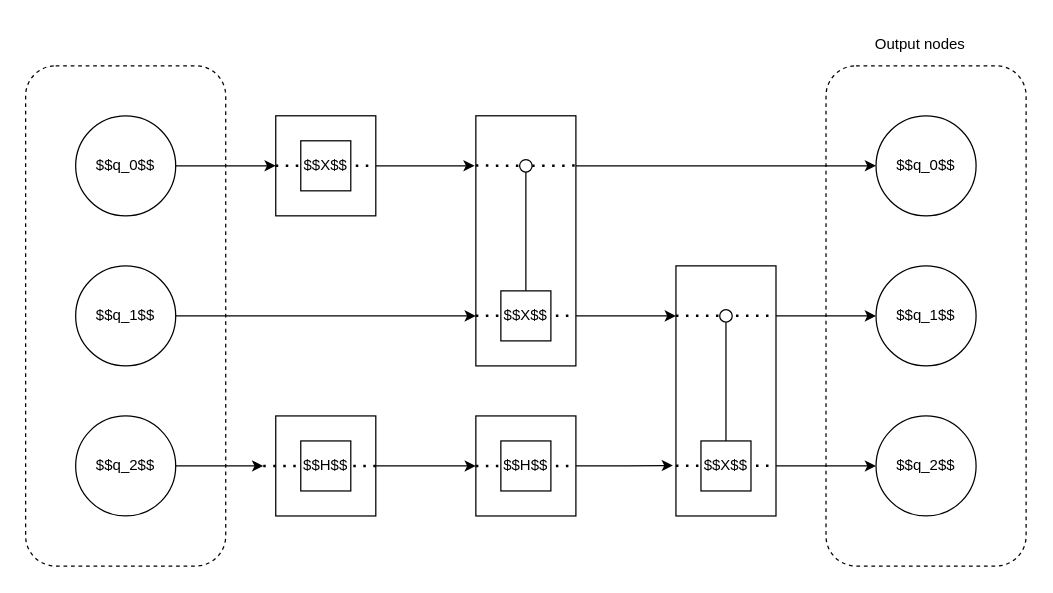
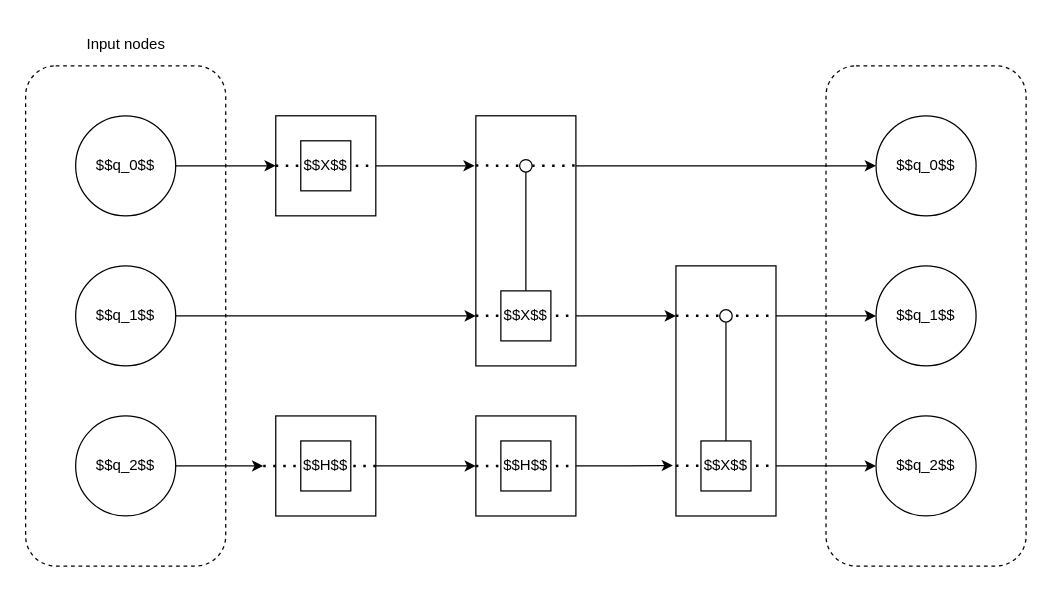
  <mxCell id="0" />
  <mxCell id="1" parent="0" />
  <mxCell id="2" value="" style="rounded=1;whiteSpace=wrap;html=1;dashed=1;" vertex="1" parent="1"><mxGeometry x="660" y="52" width="160" height="400" as="geometry" /></mxCell>
  <mxCell id="3" value="" style="rounded=1;whiteSpace=wrap;html=1;dashed=1;" vertex="1" parent="1"><mxGeometry y="52" width="160" height="400" as="geometry" x="20" /></mxCell>
  <mxCell id="4" style="edgeStyle=orthogonalEdgeStyle;rounded=0;orthogonalLoop=1;jettySize=auto;html=1;entryX=0;entryY=0.5;entryDx=0;entryDy=0;" edge="1" parent="1" source="5" target="10"><mxGeometry relative="1" as="geometry" /></mxCell>
  <mxCell id="5" value="$$q_0$$" style="ellipse;whiteSpace=wrap;html=1;" vertex="1" parent="1"><mxGeometry x="60" y="92" width="80" height="80" as="geometry" /></mxCell>
  <mxCell id="6" style="edgeStyle=orthogonalEdgeStyle;rounded=0;orthogonalLoop=1;jettySize=auto;html=1;" edge="1" parent="1" source="7"><mxGeometry relative="1" as="geometry"><mxPoint x="380" y="252" as="targetPoint" /></mxGeometry></mxCell>
  <mxCell id="7" value="$$q_1$$" style="ellipse;whiteSpace=wrap;html=1;" vertex="1" parent="1"><mxGeometry x="60" y="212" width="80" height="80" as="geometry" /></mxCell>
  <mxCell id="8" style="edgeStyle=orthogonalEdgeStyle;rounded=0;orthogonalLoop=1;jettySize=auto;html=1;" edge="1" parent="1" source="9"><mxGeometry relative="1" as="geometry"><mxPoint x="210" y="372" as="targetPoint" /></mxGeometry></mxCell>
  <mxCell id="9" value="$$q_2$$" style="ellipse;whiteSpace=wrap;html=1;" vertex="1" parent="1"><mxGeometry x="60" y="332" width="80" height="80" as="geometry" /></mxCell>
  <mxCell id="10" value="" style="rounded=0;whiteSpace=wrap;html=1;" vertex="1" parent="1"><mxGeometry x="220" y="92" width="80" height="80" as="geometry" /></mxCell>
  <mxCell id="11" style="edgeStyle=orthogonalEdgeStyle;rounded=0;orthogonalLoop=1;jettySize=auto;html=1;entryX=0;entryY=0.5;entryDx=0;entryDy=0;" edge="1" parent="1" source="13" target="17"><mxGeometry relative="1" as="geometry"><Array as="points"><mxPoint x="520" y="132" /><mxPoint x="520" y="132" /></Array></mxGeometry></mxCell>
  <mxCell id="12" style="edgeStyle=orthogonalEdgeStyle;rounded=0;orthogonalLoop=1;jettySize=auto;html=1;" edge="1" parent="1" source="13"><mxGeometry relative="1" as="geometry"><mxPoint x="540" y="252" as="targetPoint" /><Array as="points"><mxPoint x="520" y="252" /><mxPoint x="520" y="252" /></Array></mxGeometry></mxCell>
  <mxCell id="13" value="" style="rounded=0;whiteSpace=wrap;html=1;" vertex="1" parent="1"><mxGeometry x="380" y="92" width="80" height="200" as="geometry" /></mxCell>
  <mxCell id="14" style="edgeStyle=orthogonalEdgeStyle;rounded=0;orthogonalLoop=1;jettySize=auto;html=1;entryX=0;entryY=0.5;entryDx=0;entryDy=0;" edge="1" parent="1" source="16" target="18"><mxGeometry relative="1" as="geometry"><Array as="points"><mxPoint x="640" y="252" /><mxPoint x="640" y="252" /></Array></mxGeometry></mxCell>
  <mxCell id="15" style="edgeStyle=orthogonalEdgeStyle;rounded=0;orthogonalLoop=1;jettySize=auto;html=1;entryX=0;entryY=0.5;entryDx=0;entryDy=0;" edge="1" parent="1" source="16" target="19"><mxGeometry relative="1" as="geometry"><Array as="points"><mxPoint x="640" y="372" /><mxPoint x="640" y="372" /></Array></mxGeometry></mxCell>
  <mxCell id="16" value="" style="rounded=0;whiteSpace=wrap;html=1;" vertex="1" parent="1"><mxGeometry x="540" y="212" width="80" height="200" as="geometry" /></mxCell>
  <mxCell id="17" value="$$q_0$$" style="ellipse;whiteSpace=wrap;html=1;" vertex="1" parent="1"><mxGeometry x="700" y="92" width="80" height="80" as="geometry" /></mxCell>
  <mxCell id="18" value="$$q_1$$" style="ellipse;whiteSpace=wrap;html=1;" vertex="1" parent="1"><mxGeometry x="700" y="212" width="80" height="80" as="geometry" /></mxCell>
  <mxCell id="19" value="$$q_2$$" style="ellipse;whiteSpace=wrap;html=1;" vertex="1" parent="1"><mxGeometry x="700" y="332" width="80" height="80" as="geometry" /></mxCell>
  <mxCell id="20" style="edgeStyle=orthogonalEdgeStyle;rounded=0;orthogonalLoop=1;jettySize=auto;html=1;entryX=-0.012;entryY=0.2;entryDx=0;entryDy=0;entryPerimeter=0;" edge="1" parent="1" source="10" target="13"><mxGeometry relative="1" as="geometry" /></mxCell>
  <mxCell id="21" value="" style="endArrow=none;dashed=1;html=1;dashPattern=1 3;strokeWidth=2;rounded=0;entryX=1;entryY=0.5;entryDx=0;entryDy=0;" edge="1" parent="1" target="10"><mxGeometry width="50" height="50" relative="1" as="geometry"><mxPoint x="220" y="132" as="sourcePoint" /><mxPoint x="270" y="82" as="targetPoint" /></mxGeometry></mxCell>
  <mxCell id="22" value="" style="endArrow=none;dashed=1;html=1;dashPattern=1 3;strokeWidth=2;rounded=0;entryX=1;entryY=0.5;entryDx=0;entryDy=0;" edge="1" parent="1" source="39"><mxGeometry width="50" height="50" relative="1" as="geometry"><mxPoint x="380" y="131.8" as="sourcePoint" /><mxPoint x="460" y="131.8" as="targetPoint" /></mxGeometry></mxCell>
  <mxCell id="23" value="" style="endArrow=none;dashed=1;html=1;dashPattern=1 3;strokeWidth=2;rounded=0;entryX=1;entryY=0.5;entryDx=0;entryDy=0;" edge="1" parent="1"><mxGeometry width="50" height="50" relative="1" as="geometry"><mxPoint x="380" y="251.8" as="sourcePoint" /><mxPoint x="460" y="251.8" as="targetPoint" /></mxGeometry></mxCell>
  <mxCell id="24" value="" style="endArrow=none;dashed=1;html=1;dashPattern=1 3;strokeWidth=2;rounded=0;entryX=1;entryY=0.5;entryDx=0;entryDy=0;" edge="1" parent="1"><mxGeometry width="50" height="50" relative="1" as="geometry"><mxPoint x="540" y="251.8" as="sourcePoint" /><mxPoint x="620" y="251.8" as="targetPoint" /></mxGeometry></mxCell>
  <mxCell id="25" style="edgeStyle=orthogonalEdgeStyle;rounded=0;orthogonalLoop=1;jettySize=auto;html=1;" edge="1" parent="1" source="26"><mxGeometry relative="1" as="geometry"><mxPoint x="380" y="372" as="targetPoint" /></mxGeometry></mxCell>
  <mxCell id="26" value="" style="rounded=0;whiteSpace=wrap;html=1;" vertex="1" parent="1"><mxGeometry x="220" y="332" width="80" height="80" as="geometry" /></mxCell>
  <mxCell id="27" value="" style="endArrow=none;dashed=1;html=1;dashPattern=1 3;strokeWidth=2;rounded=0;entryX=1;entryY=0.5;entryDx=0;entryDy=0;" edge="1" parent="1" target="26"><mxGeometry width="50" height="50" relative="1" as="geometry"><mxPoint x="210" y="372" as="sourcePoint" /><mxPoint x="260" y="322" as="targetPoint" /></mxGeometry></mxCell>
  <mxCell id="28" value="" style="rounded=0;whiteSpace=wrap;html=1;" vertex="1" parent="1"><mxGeometry x="380" y="332" width="80" height="80" as="geometry" /></mxCell>
  <mxCell id="29" value="" style="endArrow=none;dashed=1;html=1;dashPattern=1 3;strokeWidth=2;rounded=0;entryX=1;entryY=0.5;entryDx=0;entryDy=0;" edge="1" parent="1" target="28"><mxGeometry width="50" height="50" relative="1" as="geometry"><mxPoint x="380" y="372" as="sourcePoint" /><mxPoint x="430" y="322" as="targetPoint" /></mxGeometry></mxCell>
  <mxCell id="30" style="edgeStyle=orthogonalEdgeStyle;rounded=0;orthogonalLoop=1;jettySize=auto;html=1;entryX=-0.03;entryY=0.798;entryDx=0;entryDy=0;entryPerimeter=0;" edge="1" parent="1" source="28" target="16"><mxGeometry relative="1" as="geometry" /></mxCell>
  <mxCell id="31" value="" style="endArrow=none;dashed=1;html=1;dashPattern=1 3;strokeWidth=2;rounded=0;entryX=1;entryY=0.5;entryDx=0;entryDy=0;" edge="1" parent="1"><mxGeometry width="50" height="50" relative="1" as="geometry"><mxPoint x="540" y="371.8" as="sourcePoint" /><mxPoint x="620" y="371.8" as="targetPoint" /></mxGeometry></mxCell>
  <mxCell id="32" value="$$X$$" style="whiteSpace=wrap;html=1;aspect=fixed;" vertex="1" parent="1"><mxGeometry x="240" y="112" width="40" height="40" as="geometry" /></mxCell>
  <mxCell id="33" value="$$H$$" style="whiteSpace=wrap;html=1;aspect=fixed;" vertex="1" parent="1"><mxGeometry x="240" y="352" width="40" height="40" as="geometry" /></mxCell>
  <mxCell id="34" value="$$H$$" style="whiteSpace=wrap;html=1;aspect=fixed;" vertex="1" parent="1"><mxGeometry x="400" y="352" width="40" height="40" as="geometry" /></mxCell>
  <mxCell id="35" value="$$X$$" style="whiteSpace=wrap;html=1;aspect=fixed;" vertex="1" parent="1"><mxGeometry x="400" y="232" width="40" height="40" as="geometry" /></mxCell>
  <mxCell id="36" value="$$X$$" style="whiteSpace=wrap;html=1;aspect=fixed;" vertex="1" parent="1"><mxGeometry x="560" y="352" width="40" height="40" as="geometry" /></mxCell>
  <mxCell id="37" value="" style="endArrow=none;dashed=1;html=1;dashPattern=1 3;strokeWidth=2;rounded=0;entryX=1;entryY=0.5;entryDx=0;entryDy=0;" edge="1" parent="1" target="39"><mxGeometry width="50" height="50" relative="1" as="geometry"><mxPoint x="380" y="131.8" as="sourcePoint" /><mxPoint x="460" y="131.8" as="targetPoint" /></mxGeometry></mxCell>
  <mxCell id="38" style="edgeStyle=orthogonalEdgeStyle;rounded=0;orthogonalLoop=1;jettySize=auto;html=1;entryX=0.5;entryY=0;entryDx=0;entryDy=0;endArrow=none;endFill=0;" edge="1" parent="1" source="39" target="35"><mxGeometry relative="1" as="geometry" /></mxCell>
  <mxCell id="39" value="" style="ellipse;whiteSpace=wrap;html=1;aspect=fixed;" vertex="1" parent="1"><mxGeometry x="415" y="127" width="10" height="10" as="geometry" /></mxCell>
  <mxCell id="40" style="edgeStyle=orthogonalEdgeStyle;rounded=0;orthogonalLoop=1;jettySize=auto;html=1;entryX=0.5;entryY=0;entryDx=0;entryDy=0;endArrow=none;endFill=0;" edge="1" parent="1" source="41"><mxGeometry relative="1" as="geometry"><mxPoint x="580" y="352" as="targetPoint" /></mxGeometry></mxCell>
  <mxCell id="41" value="" style="ellipse;whiteSpace=wrap;html=1;aspect=fixed;" vertex="1" parent="1"><mxGeometry x="575" y="247" width="10" height="10" as="geometry" /></mxCell>
- <mxCell id="43" value="Output nodes" style="text;html=1;align=center;verticalAlign=middle;resizable=0;points=[];autosize=1;strokeColor=none;fillColor=none;" vertex="1" parent="1"><mxGeometry x="685" y="20" width="100" height="30" as="geometry" /></mxCell>
+ <mxCell id="42" value="Input nodes" style="text;html=1;align=center;verticalAlign=middle;resizable=0;points=[];autosize=1;strokeColor=none;fillColor=none;" vertex="1" parent="1"><mxGeometry x="55" y="20" width="90" height="30" as="geometry" /></mxCell>
